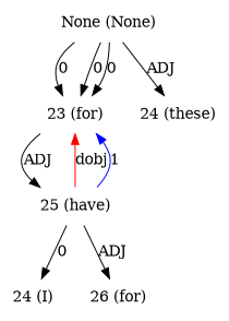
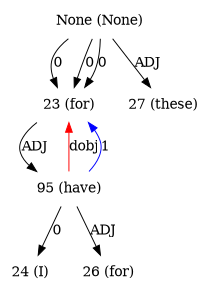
  digraph {
    node [shape=plaintext]
    edge [dir=forward]
    n1 [label="None (None)"]
    n2 [label="23 (for)"]
-   n3 [label="24 (these)"]
-   n4 [label="25 (have)"]
+   n3 [label="27 (these)"]
+   n4 [label="95 (have)"]
    n5 [label="24 (I)"]
    n6 [label="26 (for)"]
    n1 -> n2 [label=0]
    n1 -> n2 [label=0]
    n1 -> n2 [label=0]
    n1 -> n3 [label=ADJ]
    n2 -> n4 [label=ADJ]
    n4 -> n2 [color=red label=dobj]
    n4 -> n2 [color=blue label=1]
    n4 -> n5 [label=0]
    n4 -> n6 [label=ADJ]
  }
